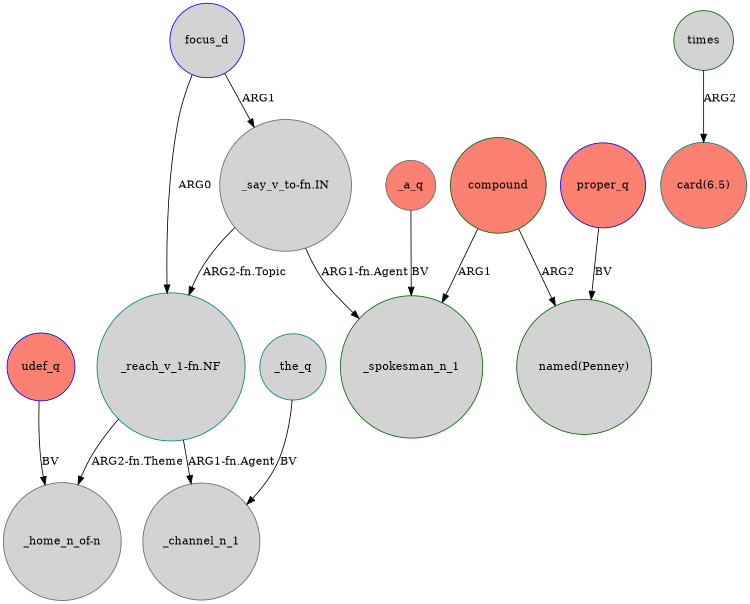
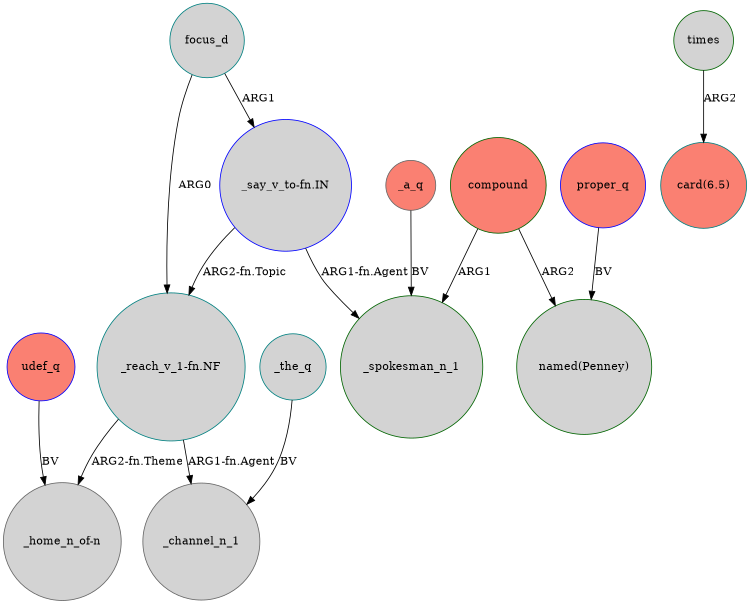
  digraph {
    fontname="DejaVu Serif"
    node [color=teal fillcolor=lightgrey fontname="DejaVu Serif" shape=circle style=filled]
    edge [fontname="DejaVu Serif"]
-   focus_d [color=blue]
+   focus_d
    "_reach_v_1-fn.NF"
-   "_say_v_to-fn.IN" [color=gray40]
+   "_say_v_to-fn.IN" [color=blue]
    "_home_n_of-n" [color=gray40]
    _channel_n_1 [color=gray40]
    _spokesman_n_1 [color=darkgreen]
    udef_q [color=blue fillcolor=salmon]
    compound [color=darkgreen fillcolor=salmon]
    "named(Penney)" [color=darkgreen]
    proper_q [color=blue fillcolor=salmon]
    times [color=darkgreen]
    "card(6.5)" [fillcolor=salmon]
    _a_q [color=gray40 fillcolor=salmon]
    _the_q
    focus_d -> "_reach_v_1-fn.NF" [label=ARG0]
    focus_d -> "_say_v_to-fn.IN" [label=ARG1]
    "_reach_v_1-fn.NF" -> "_home_n_of-n" [label="ARG2-fn.Theme"]
    "_reach_v_1-fn.NF" -> _channel_n_1 [label="ARG1-fn.Agent"]
    "_say_v_to-fn.IN" -> "_reach_v_1-fn.NF" [label="ARG2-fn.Topic"]
    "_say_v_to-fn.IN" -> _spokesman_n_1 [label="ARG1-fn.Agent"]
    udef_q -> "_home_n_of-n" [label=BV]
    compound -> _spokesman_n_1 [label=ARG1]
    compound -> "named(Penney)" [label=ARG2]
    proper_q -> "named(Penney)" [label=BV]
    times -> "card(6.5)" [label=ARG2]
    _a_q -> _spokesman_n_1 [label=BV]
    _the_q -> _channel_n_1 [label=BV]
  }
